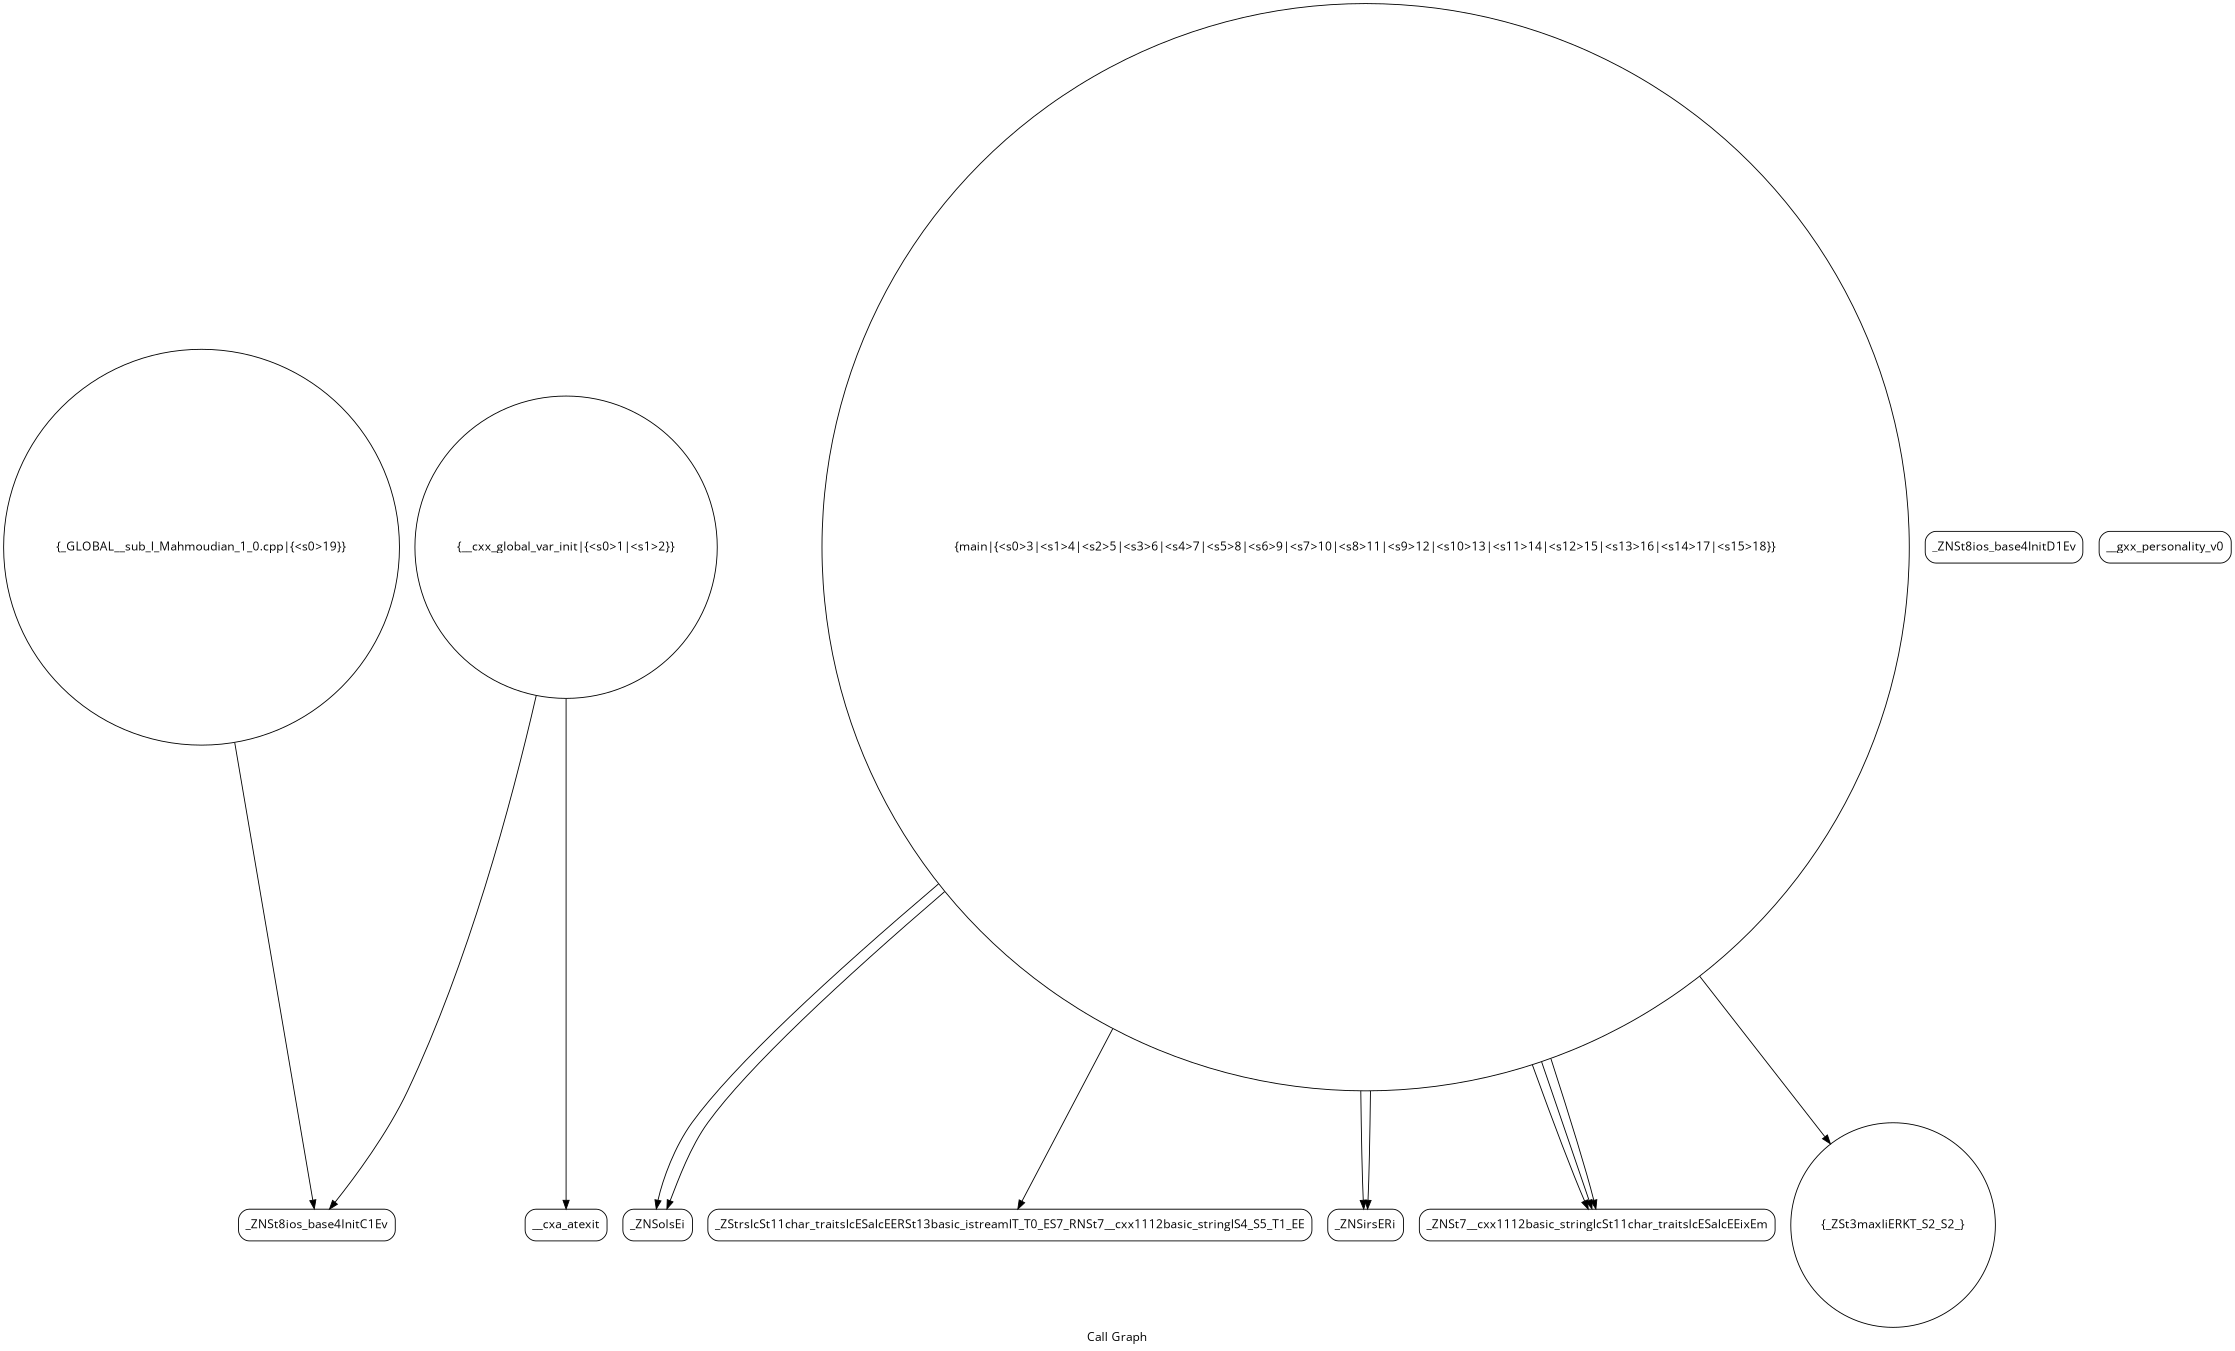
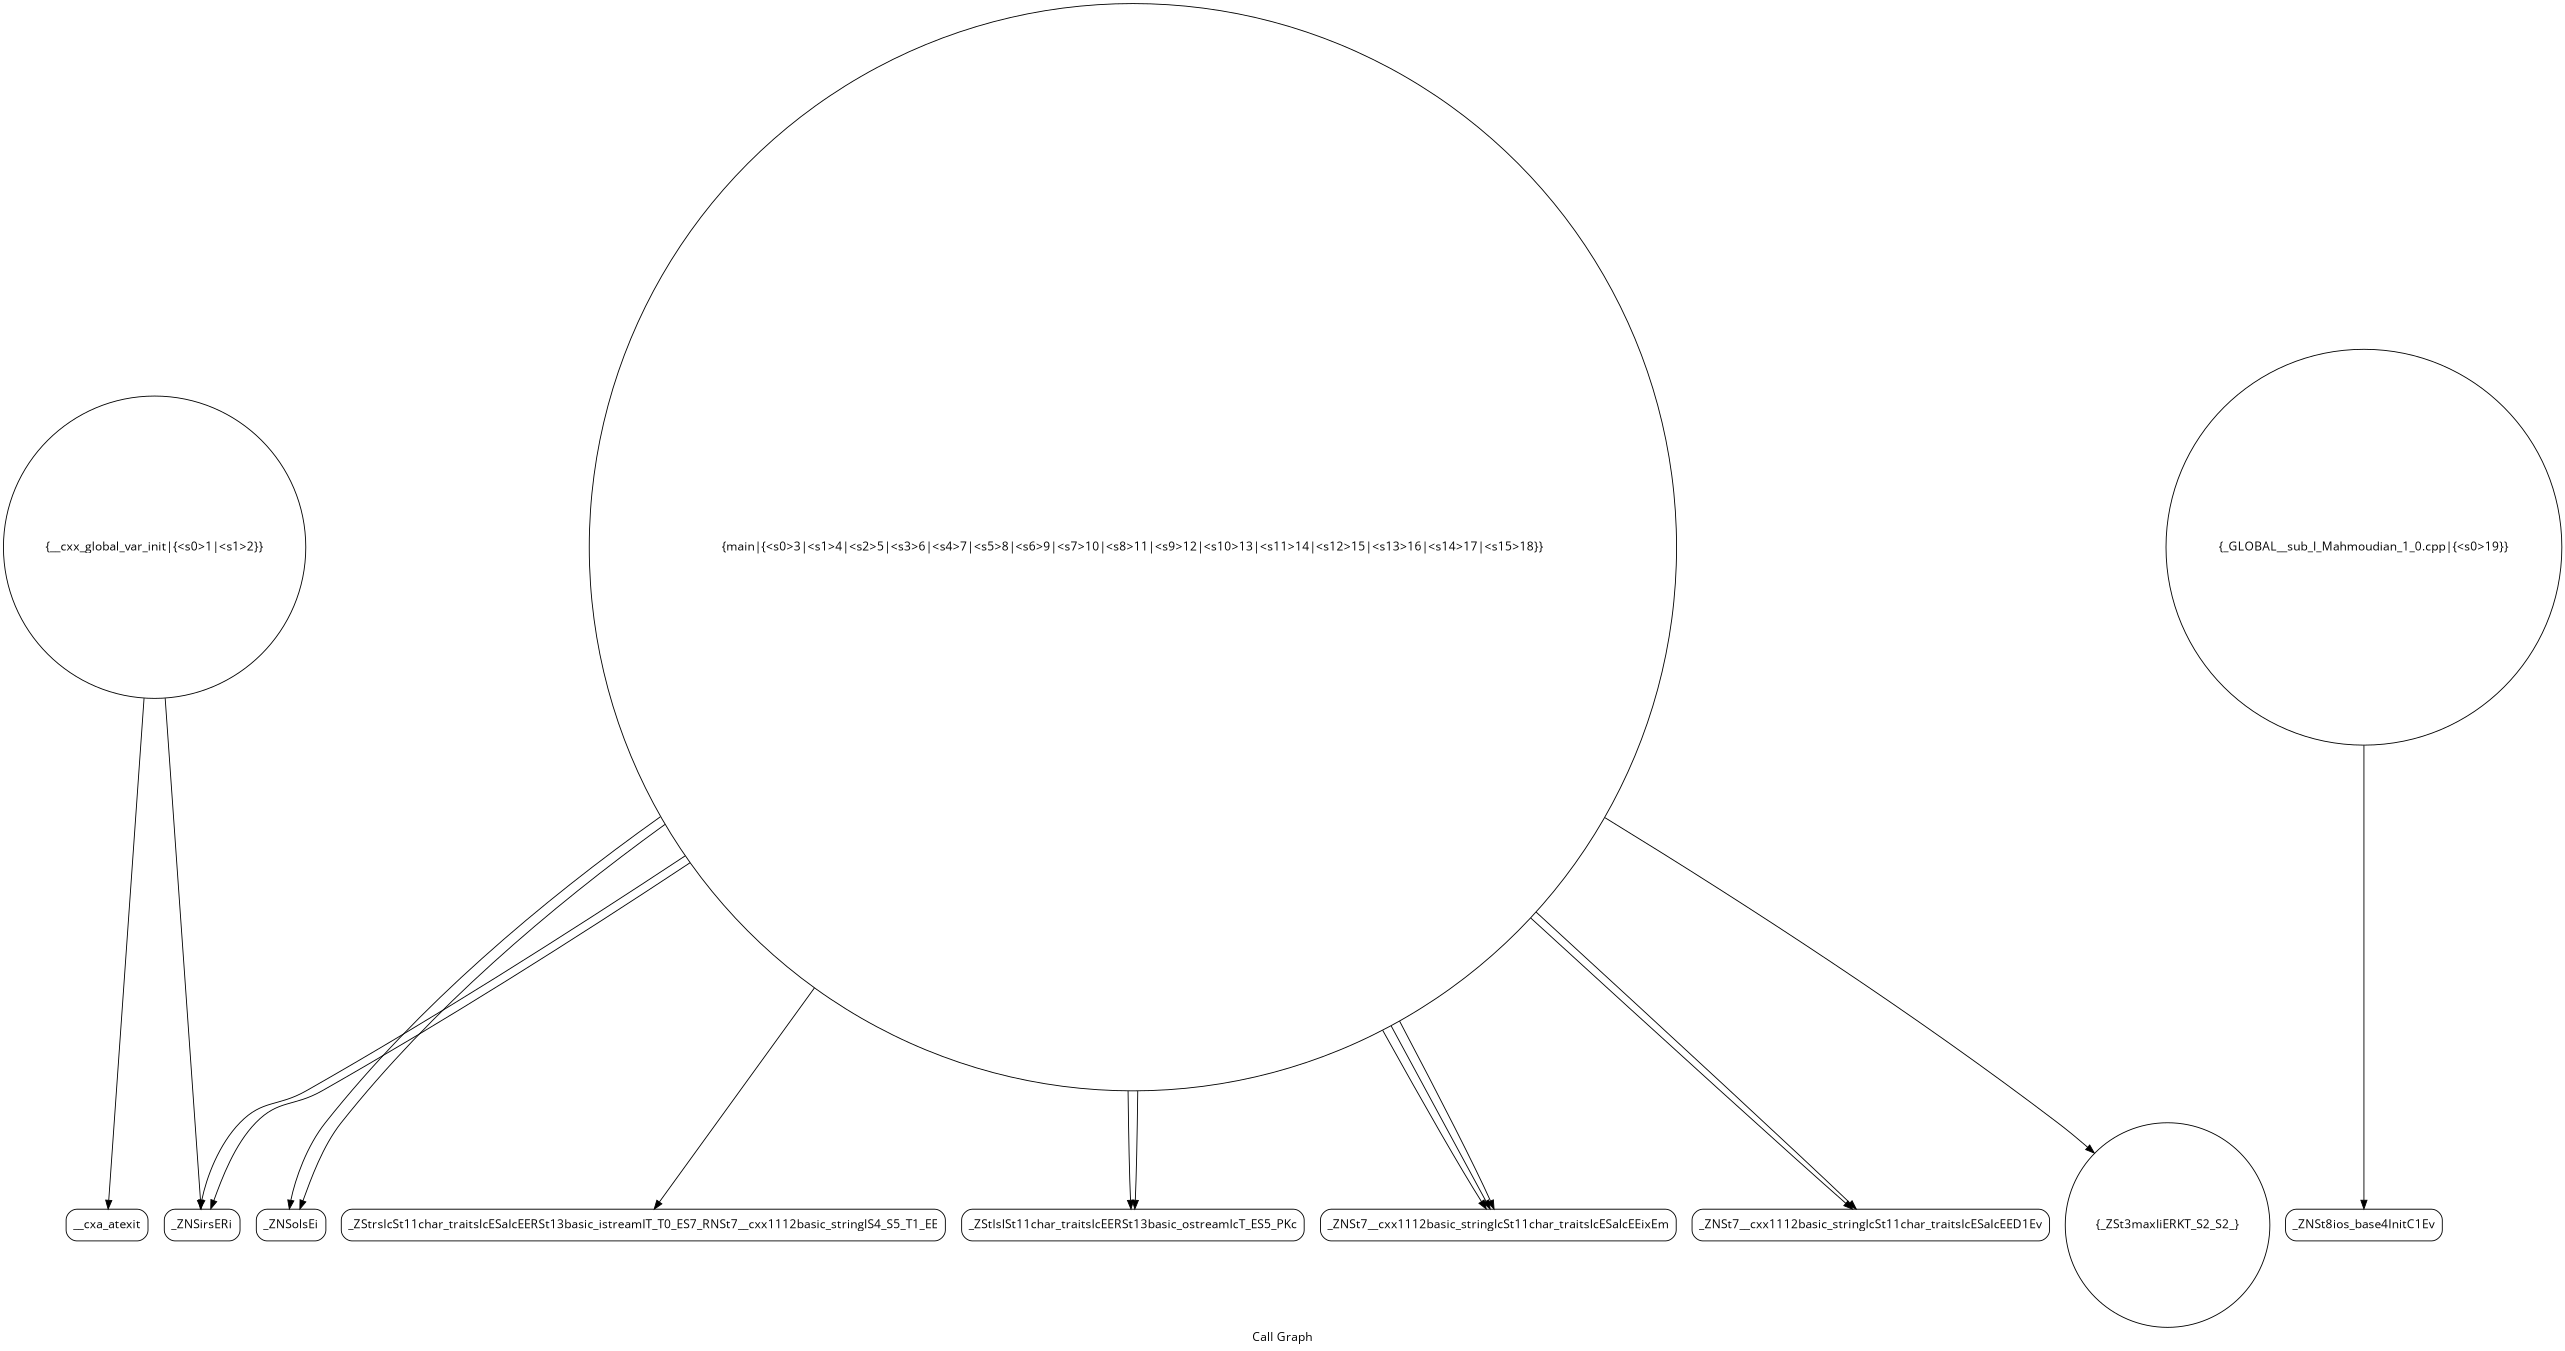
  digraph {
    fontname="Open Sans"
    label="Call Graph"
    node [fontname="Open Sans" shape=Mrecord]
    edge [color=black fontname="Open Sans" tailport=s0]
    n1 [label="{__cxx_global_var_init|{<s0>1|<s1>2}}" shape=circle]
    n2 [label="{_ZNSt8ios_base4InitC1Ev}"]
    n3 [label="{__cxa_atexit}"]
    n4 [label="{_ZNSolsEi}"]
-   n5 [label="{_ZNSt8ios_base4InitD1Ev}"]
    n6 [label="{_ZStrsIcSt11char_traitsIcESaIcEERSt13basic_istreamIT_T0_ES7_RNSt7__cxx1112basic_stringIS4_S5_T1_EE}"]
    n7 [label="{_GLOBAL__sub_I_Mahmoudian_1_0.cpp|{<s0>19}}" shape=circle]
    n8 [label="{main|{<s0>3|<s1>4|<s2>5|<s3>6|<s4>7|<s5>8|<s6>9|<s7>10|<s8>11|<s9>12|<s10>13|<s11>14|<s12>15|<s13>16|<s14>17|<s15>18}}" shape=circle]
    n9 [label="{_ZNSirsERi}"]
+   n10 [label="{_ZStlsISt11char_traitsIcEERSt13basic_ostreamIcT_ES5_PKc}"]
    n11 [label="{_ZNSt7__cxx1112basic_stringIcSt11char_traitsIcESaIcEEixEm}"]
+   n12 [label="{_ZNSt7__cxx1112basic_stringIcSt11char_traitsIcESaIcEED1Ev}"]
    n13 [label="{_ZSt3maxIiERKT_S2_S2_}" shape=circle]
-   n14 [label="{__gxx_personality_v0}"]
-   n1 -> n2
+   n1 -> n9
    n1 -> n3 [tailport=s1]
    n7 -> n2
    n8 -> n4 [tailport=s2]
    n8 -> n4 [tailport=s13]
    n8 -> n6 [tailport=s6]
    n8 -> n9
    n8 -> n9 [tailport=s4]
+   n8 -> n10 [tailport=s1]
+   n8 -> n10 [tailport=s3]
    n8 -> n11 [tailport=s7]
    n8 -> n11 [tailport=s9]
    n8 -> n11 [tailport=s10]
+   n8 -> n12 [tailport=s8]
+   n8 -> n12 [tailport=s15]
    n8 -> n13 [tailport=s12]
  }
